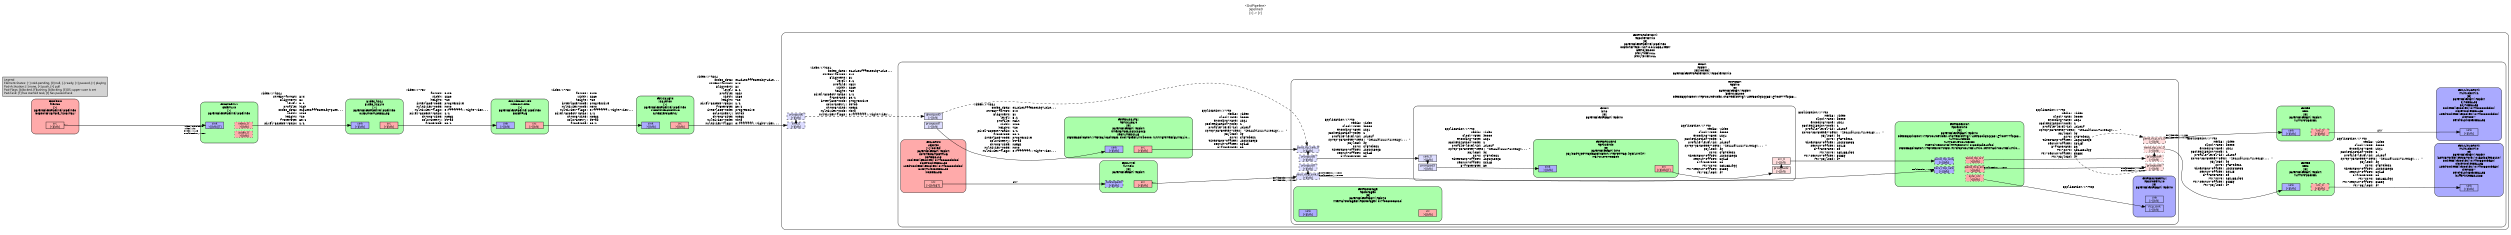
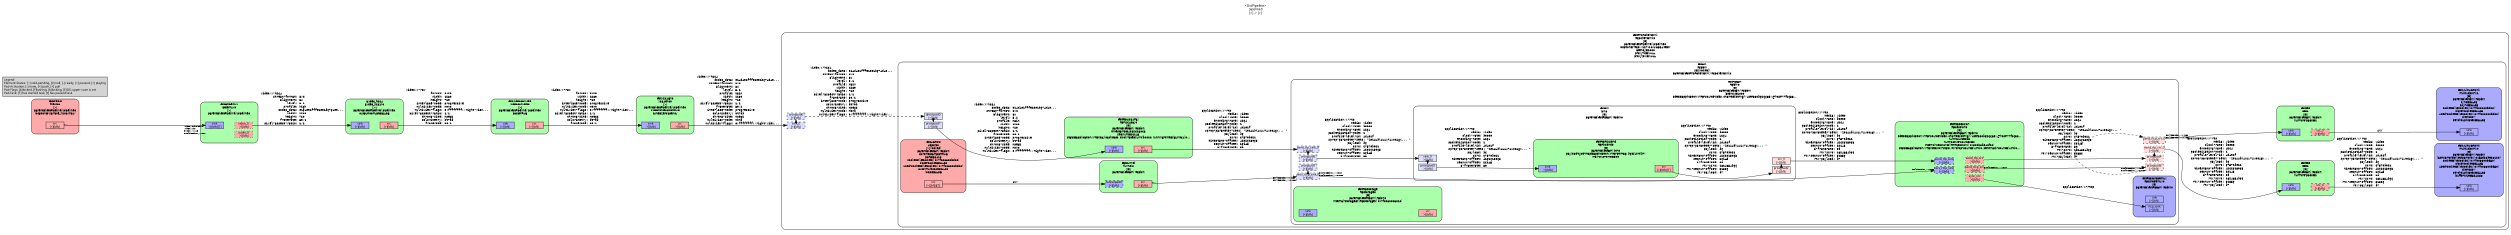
  digraph {
    fontname=sans
    fontsize=10
    label="<GstPipeline>\npipeline0\n[=] -> [>]"
    labelloc=t
    nodesep=.1
    rankdir=LR
    ranksep=.2
    node [color=black fillcolor="#aaaaff" fontname=sans fontsize=9 margin="0.0,0.0" shape=box style="filled,solid"]
    edge [fontname=monospace fontsize=9 labelfontsize=6]
    n1 [fillcolor="#ddddff" height=0.2 label="proxypad1\n[>][bfb]"]
    n2 [fillcolor="#ddddff" height=0.2 label="ghostpad0\n[>][bfb]"]
    n3 [height=0.2 label="sink\n[>][bfb]"]
    n4 [height=0.2 label="sink\n[>][bfb]"]
    n5 [height=0.2 label="sink\n[>][bfb]"]
    n6 [fillcolor="#ffaaaa" height=0.2 label="src_0\n[>][bfb]" style="filled,dashed"]
    n7 [height=0.2 label="sink\n[>][bfb]"]
    n8 [fillcolor="#ffaaaa" height=0.2 label="src_0\n[>][bfb]" style="filled,dashed"]
    n9 [fillcolor="#ffaaaa" height=0.2 label="src\n[>][bfb][T]"]
    n10 [height=0.2 label="sink\n[>][bfb]"]
    n11 [fillcolor="#ffaaaa" height=0.2 label="src\n[>][bfb]"]
    n12 [height=0.2 label="funnelpad0\n[>][bfb]" style="filled,dashed"]
    n13 [fillcolor="#ffaaaa" height=0.2 label="src\n[>][bfb]"]
    n14 [fillcolor="#ddddff" height=0.2 label="recv_rtcp_sink_0\n[>][bfb]" style="filled,dashed"]
    n15 [fillcolor="#ddddff" height=0.2 label="proxypad7\n[>][bfb]" style="filled,dashed"]
    n16 [fillcolor="#ddddff" height=0.2 label="send_rtp_sink_0\n[>][bfb]" style="filled,dashed"]
    n17 [fillcolor="#ddddff" height=0.2 label="proxypad5\n[>][bfb]" style="filled,dashed"]
    n18 [fillcolor="#ffdddd" height=0.2 label="proxypad4\n[>][bfb]" style="filled,dotted"]
    n19 [fillcolor="#ffdddd" height=0.2 label="send_rtp_src_0\n[>][bfb]" style="filled,dotted"]
    n20 [fillcolor="#ffdddd" height=0.2 label="proxypad6\n[>][bfb]" style="filled,dashed"]
    n21 [fillcolor="#ffdddd" height=0.2 label="send_rtcp_src_0\n[>][bfb]" style="filled,dashed"]
    n22 [fillcolor="#ddddff" height=0.2 label="proxypad3\n[>][bfb]"]
    n23 [fillcolor="#ddddff" height=0.2 label="sink_0\n[>][bfb]"]
    n24 [fillcolor="#ffdddd" height=0.2 label="proxypad2\n[>][bfb]"]
    n25 [fillcolor="#ffdddd" height=0.2 label="src_0\n[>][bfb]"]
    n26 [height=0.2 label="sink\n[>][bfb]"]
    n27 [fillcolor="#ffaaaa" height=0.2 label="src\n[>][bfb][T]"]
    n28 [height=0.2 label="sink\n[>][bfb]"]
    n29 [fillcolor="#ffaaaa" height=0.2 label="src\n[>][bfb]"]
    n30 [height=0.2 label="sink\n[>][bfb]"]
    n31 [height=0.2 label="rtcp_sink\n[>][bfb]"]
    n32 [height=0.2 label="send_rtp_sink\n[>][bfb]" style="filled,dashed"]
    n33 [height=0.2 label="recv_rtcp_sink\n[>][bfb]" style="filled,dashed"]
    n34 [fillcolor="#ffaaaa" height=0.2 label="send_rtp_src\n[>][bfb]" style="filled,dotted"]
    n35 [fillcolor="#ffaaaa" height=0.2 label="send_rtcp_src\n[>][bfb]" style="filled,dashed"]
    n36 [fillcolor="#ffaaaa" height=0.2 label="sync_src\n[>][bfb]" style="filled,dotted"]
    n37 [fillcolor="#ddddff" height=0.2 label="proxypad0\n[>][bfb]" style="filled,dashed"]
    n38 [fillcolor="#ddddff" height=0.2 label="sink_0\n[>][bfb]" style="filled,dashed"]
    n39 [height=0.2 label="sink\n[>][bfb]"]
    n40 [fillcolor="#ffaaaa" height=0.2 label="src\n[>][bfb]"]
    n41 [height=0.2 label="sink\n[>][bfb]"]
    n42 [fillcolor="#ffaaaa" height=0.2 label="src\n[>][bfb]"]
    n43 [height=0.2 label="sink\n[>][bfb]"]
    n44 [fillcolor="#ffaaaa" height=0.2 label="src\n[>][bfb]"]
    n45 [height=0.2 label="sink\n[<][bfb][T]"]
    n46 [fillcolor="#ffaaaa" height=0.2 label="video_0\n[>][bfb]" style="filled,dotted"]
    n47 [fillcolor="#ffaaaa" height=0.2 label="audio_0\n[>][bfb]" style="filled,dotted"]
    n48 [fillcolor="#ffaaaa" height=0.2 label="src\n[<][bfb]"]
    n49 [label="Legend\lElement-States: [~] void-pending, [0] null, [-] ready, [=] paused, [>] playing\lPad-Activation: [-] none, [>] push, [<] pull\lPad-Flags: [b]locked, [f]lushing, [b]locking, [E]OS; upper-case is set\lPad-Task: [T] has started task, [t] has paused task\l" margin="0.05,0.05" style=filled color="" fillcolor=""]
    subgraph cluster_1 {
      color=black
      fillcolor="#ffffff"
      fontname="Bitstream Vera Sans"
      fontsize=8
      label="GstRTSPClientSink\nrtspclientsink0\n[=]\nparent=(GstPipeline) pipeline0\nlocation=\"rtsp://127.0.0.1:8554/test\"\nlatency=1000\nproxy-id=NULL\nproxy-pw=NULL"
      style="filled,rounded"
      subgraph cluster_2 {
        color=black
        fillcolor="#ffffff"
        fontname="Bitstream Vera Sans"
        fontsize=8
        label="GstBin\nrtspbin\n[=](locked)\nparent=(GstRTSPClientSink) rtspclientsink0"
        style="filled,rounded"
        subgraph cluster_3 {
          color=black
          fillcolor="#ffffff"
          fontname="Bitstream Vera Sans"
          fontsize=8
          label=""
          style=invis
          n1
          n2
        }
        subgraph cluster_4 {
          color=black
          fillcolor="#aaaaff"
          fontname="Bitstream Vera Sans"
          fontsize=8
          label="GstMultiUDPSink\nmultiudpsink0\n[=]\nparent=(GstBin) rtspbin\nlast-sample=((GstSample*) 0x55d289e28120)\nsocket=((GSocket*) 0x7f008800be50)\nclose-socket=FALSE\nused-socket=((GSocket*) 0x7f008800be50)\nclients=\"\"\nsend-duplicates=FALSE\nbuffer-size=524288"
          style="filled,rounded"
          subgraph cluster_5 {
            color=black
            fillcolor="#aaaaff"
            fontname="Bitstream Vera Sans"
            fontsize=8
            label=""
            style=invis
            n3
          }
        }
        subgraph cluster_6 {
          color=black
          fillcolor="#aaaaff"
          fontname="Bitstream Vera Sans"
          fontsize=8
          label="GstMultiUDPSink\nmultiudpsink1\n[=]\nparent=(GstBin) rtspbin\nsync=FALSE\nasync=FALSE\nsocket=((GSocket*) 0x7f008800bd00)\nclose-socket=FALSE\nused-socket=((GSocket*) 0x7f008800bd00)\nclients=\"\"\nsend-duplicates=FALSE"
          style="filled,rounded"
          subgraph cluster_7 {
            color=black
            fillcolor="#aaaaff"
            fontname="Bitstream Vera Sans"
            fontsize=8
            label=""
            style=invis
            n4
          }
        }
        subgraph cluster_8 {
          color=black
          fillcolor="#aaffaa"
          fontname="Bitstream Vera Sans"
          fontsize=8
          label="GstTee\ntee1\n[=]\nparent=(GstBin) rtspbin\nnum-src-pads=1"
          style="filled,rounded"
          subgraph cluster_9 {
            color=black
            fillcolor="#aaffaa"
            fontname="Bitstream Vera Sans"
            fontsize=8
            label=""
            style=invis
            n5
          }
          subgraph cluster_10 {
            color=black
            fillcolor="#aaffaa"
            fontname="Bitstream Vera Sans"
            fontsize=8
            label=""
            style=invis
            n6
          }
        }
        subgraph cluster_11 {
          color=black
          fillcolor="#aaffaa"
          fontname="Bitstream Vera Sans"
          fontsize=8
          label="GstTee\ntee0\n[=]\nparent=(GstBin) rtspbin\nnum-src-pads=1"
          style="filled,rounded"
          subgraph cluster_12 {
            color=black
            fillcolor="#aaffaa"
            fontname="Bitstream Vera Sans"
            fontsize=8
            label=""
            style=invis
            n7
          }
          subgraph cluster_13 {
            color=black
            fillcolor="#aaffaa"
            fontname="Bitstream Vera Sans"
            fontsize=8
            label=""
            style=invis
            n8
          }
        }
        subgraph cluster_14 {
          color=black
          fillcolor="#ffaaaa"
          fontname="Bitstream Vera Sans"
          fontsize=8
          label="GstUDPSrc\nudpsrc0\n[>](locked)\nparent=(GstBin) rtspbin\ndo-timestamp=TRUE\nport=33415\nsocket=((GSocket*) 0x7f008800bd00)\nclose-socket=FALSE\nused-socket=((GSocket*) 0x7f008800bd00)\nauto-multicast=FALSE\nloop=FALSE"
          style="filled,rounded"
          subgraph cluster_15 {
            color=black
            fillcolor="#ffaaaa"
            fontname="Bitstream Vera Sans"
            fontsize=8
            label=""
            style=invis
            n9
          }
        }
        subgraph cluster_16 {
          color=black
          fillcolor="#aaffaa"
          fontname="Bitstream Vera Sans"
          fontsize=8
          label="GstRtpH264Pay\nrtph264pay0\n[=]\nparent=(GstBin) rtspbin\ntimestamp=4262613063\nseqnum=26145\nstats=application/x-rtp-payload-stats, clock-rate=(uint)90000, running-time=(guint64)0…"
          style="filled,rounded"
          subgraph cluster_17 {
            color=black
            fillcolor="#aaffaa"
            fontname="Bitstream Vera Sans"
            fontsize=8
            label=""
            style=invis
            n10
          }
          subgraph cluster_18 {
            color=black
            fillcolor="#aaffaa"
            fontname="Bitstream Vera Sans"
            fontsize=8
            label=""
            style=invis
            n11
          }
        }
        subgraph cluster_19 {
          color=black
          fillcolor="#aaffaa"
          fontname="Bitstream Vera Sans"
          fontsize=8
          label="GstFunnel\nfunnel0\n[=]\nparent=(GstBin) rtspbin"
          style="filled,rounded"
          subgraph cluster_20 {
            color=black
            fillcolor="#aaffaa"
            fontname="Bitstream Vera Sans"
            fontsize=8
            label=""
            style=invis
            n12
          }
          subgraph cluster_21 {
            color=black
            fillcolor="#aaffaa"
            fontname="Bitstream Vera Sans"
            fontsize=8
            label=""
            style=invis
            n13
          }
        }
        subgraph cluster_22 {
          color=black
          fillcolor="#ffffff"
          fontname="Bitstream Vera Sans"
          fontsize=8
          label="GstRtpBin\nrtpbin0\n[=]\nparent=(GstBin) rtspbin\nlatency=1000\nsdes=application/x-rtp-source-sdes, cname=(string)\\\"user3809626685\\\\@host-77f2638…"
          style="filled,rounded"
          subgraph cluster_23 {
            color=black
            fillcolor="#ffffff"
            fontname="Bitstream Vera Sans"
            fontsize=8
            label=""
            style=invis
            n14
            n15
            n16
            n17
          }
          subgraph cluster_24 {
            color=black
            fillcolor="#ffffff"
            fontname="Bitstream Vera Sans"
            fontsize=8
            label=""
            style=invis
            n18
            n19
            n20
            n21
          }
          subgraph cluster_25 {
            color=black
            fillcolor="#ffffff"
            fontname="Bitstream Vera Sans"
            fontsize=8
            label="GstBin\nbin0\n[=]\nparent=(GstRtpBin) rtpbin0"
            style="filled,rounded"
            subgraph cluster_26 {
              color=black
              fillcolor="#ffffff"
              fontname="Bitstream Vera Sans"
              fontsize=8
              label=""
              style=invis
              n22
              n23
            }
            subgraph cluster_27 {
              color=black
              fillcolor="#ffffff"
              fontname="Bitstream Vera Sans"
              fontsize=8
              label=""
              style=invis
              n24
              n25
            }
            subgraph cluster_28 {
              color=black
              fillcolor="#aaffaa"
              fontname="Bitstream Vera Sans"
              fontsize=8
              label="GstRtpRtxSend\nrtprtxsend0\n[=]\nparent=(GstBin) bin0\npayload-type-map=application/x-rtp-pt-map, 96=(uint)97;\nmax-size-time=500"
              style="filled,rounded"
              subgraph cluster_29 {
                color=black
                fillcolor="#aaffaa"
                fontname="Bitstream Vera Sans"
                fontsize=8
                label=""
                style=invis
                n26
              }
              subgraph cluster_30 {
                color=black
                fillcolor="#aaffaa"
                fontname="Bitstream Vera Sans"
                fontsize=8
                label=""
                style=invis
                n27
              }
            }
          }
          subgraph cluster_31 {
            color=black
            fillcolor="#aaffaa"
            fontname="Bitstream Vera Sans"
            fontsize=8
            label="GstRtpStorage\nrtpstorage0\n[=]\nparent=(GstRtpBin) rtpbin0\ninternal-storage=((RtpStorage*) 0x7f008000a010)"
            style="filled,rounded"
            subgraph cluster_32 {
              color=black
              fillcolor="#aaffaa"
              fontname="Bitstream Vera Sans"
              fontsize=8
              label=""
              style=invis
              n28
            }
            subgraph cluster_33 {
              color=black
              fillcolor="#aaffaa"
              fontname="Bitstream Vera Sans"
              fontsize=8
              label=""
              style=invis
              n29
            }
          }
          subgraph cluster_34 {
            color=black
            fillcolor="#aaaaff"
            fontname="Bitstream Vera Sans"
            fontsize=8
            label="GstRtpSsrcDemux\nrtpssrcdemux0\n[=]\nparent=(GstRtpBin) rtpbin0"
            style="filled,rounded"
            subgraph cluster_35 {
              color=black
              fillcolor="#aaaaff"
              fontname="Bitstream Vera Sans"
              fontsize=8
              label=""
              style=invis
              n30
              n31
            }
          }
          subgraph cluster_36 {
            color=black
            fillcolor="#aaffaa"
            fontname="Bitstream Vera Sans"
            fontsize=8
            label="GstRtpSession\nrtpsession0\n[=]\nparent=(GstRtpBin) rtpbin0\nsdes=application/x-rtp-source-sdes, cname=(string)\\\"user3809626685\\\\@host-77f2638…\nnum-sources=2\nnum-active-sources=2\ninternal-session=((RTPSession*) 0x55d289e40f20)\nstats=application/x-rtp-session-stats, rtx-drop-count=(uint)0, sent-nack-count=(uint)0…"
            style="filled,rounded"
            subgraph cluster_37 {
              color=black
              fillcolor="#aaffaa"
              fontname="Bitstream Vera Sans"
              fontsize=8
              label=""
              style=invis
              n32
              n33
            }
            subgraph cluster_38 {
              color=black
              fillcolor="#aaffaa"
              fontname="Bitstream Vera Sans"
              fontsize=8
              label=""
              style=invis
              n34
              n35
              n36
            }
          }
        }
      }
      subgraph cluster_39 {
        color=black
        fillcolor="#ffffff"
        fontname="Bitstream Vera Sans"
        fontsize=8
        label=""
        style=invis
        n37
        n38
      }
    }
    subgraph cluster_40 {
      color=black
      fillcolor="#aaffaa"
      fontname="Bitstream Vera Sans"
      fontsize=8
      label="GstX264Enc\nx264enc0\n[>]\nparent=(GstPipeline) pipeline0\nsliced-threads=TRUE\ntune=zerolatency"
      style="filled,rounded"
      subgraph cluster_41 {
        color=black
        fillcolor="#aaffaa"
        fontname="Bitstream Vera Sans"
        fontsize=8
        label=""
        style=invis
        n39
      }
      subgraph cluster_42 {
        color=black
        fillcolor="#aaffaa"
        fontname="Bitstream Vera Sans"
        fontsize=8
        label=""
        style=invis
        n40
      }
    }
    subgraph cluster_43 {
      color=black
      fillcolor="#aaffaa"
      fontname="Bitstream Vera Sans"
      fontsize=8
      label="GstVideoConvert\nvideoconvert0\n[>]\nparent=(GstPipeline) pipeline0\nqos=TRUE"
      style="filled,rounded"
      subgraph cluster_44 {
        color=black
        fillcolor="#aaffaa"
        fontname="Bitstream Vera Sans"
        fontsize=8
        label=""
        style=invis
        n41
      }
      subgraph cluster_45 {
        color=black
        fillcolor="#aaffaa"
        fontname="Bitstream Vera Sans"
        fontsize=8
        label=""
        style=invis
        n42
      }
    }
    subgraph cluster_46 {
      color=black
      fillcolor="#aaffaa"
      fontname="Bitstream Vera Sans"
      fontsize=8
      label="avdec_h264\navdec_h264-0\n[>]\nparent=(GstPipeline) pipeline0\noutput-corrupt=FALSE"
      style="filled,rounded"
      subgraph cluster_47 {
        color=black
        fillcolor="#aaffaa"
        fontname="Bitstream Vera Sans"
        fontsize=8
        label=""
        style=invis
        n43
      }
      subgraph cluster_48 {
        color=black
        fillcolor="#aaffaa"
        fontname="Bitstream Vera Sans"
        fontsize=8
        label=""
        style=invis
        n44
      }
    }
    subgraph cluster_49 {
      color=black
      fillcolor="#aaffaa"
      fontname="Bitstream Vera Sans"
      fontsize=8
      label="GstQTDemux\nqtdemux0\n[>]\nparent=(GstPipeline) pipeline0"
      style="filled,rounded"
      subgraph cluster_50 {
        color=black
        fillcolor="#aaffaa"
        fontname="Bitstream Vera Sans"
        fontsize=8
        label=""
        style=invis
        n45
      }
      subgraph cluster_51 {
        color=black
        fillcolor="#aaffaa"
        fontname="Bitstream Vera Sans"
        fontsize=8
        label=""
        style=invis
        n46
        n47
      }
    }
    subgraph cluster_52 {
      color=black
      fillcolor="#ffaaaa"
      fontname="Bitstream Vera Sans"
      fontsize=8
      label="GstFileSrc\nfilesrc0\n[>]\nparent=(GstPipeline) pipeline0\nlocation=\"sample_720p.mp4\""
      style="filled,rounded"
      subgraph cluster_53 {
        color=black
        fillcolor="#ffaaaa"
        fontname="Bitstream Vera Sans"
        fontsize=8
        label=""
        style=invis
        n48
      }
    }
    n1 -> n10 [label="video/x-h264\l          codec_data: 014d401fffe1001b674d40...\l       stream-format: avc\l           alignment: au\l               level: 3.1\l             profile: main\l               width: 1280\l              height: 720\l  pixel-aspect-ratio: 1/1\l           framerate: 30/1\l      interlace-mode: progressive\l         colorimetry: bt709\l         chroma-site: mpeg2\l      multiview-mode: mono\l     multiview-flags: 0:ffffffff:/right-view...\l"]
-   n2 -> n16 [minlen=0 style=dashed]
+   n2 -> n1 [minlen=0 style=dashed]
    n5 -> n6 [style=invis]
    n6 -> n4 [label=ANY]
    n7 -> n8 [style=invis]
    n8 -> n3 [label="application/x-rtp\l               media: video\l          clock-rate: 90000\l       encoding-name: H264\l  packetization-mode: 1\l    profile-level-id: 4d401f\l  sprop-parameter-sets: \"Z01AH9kAUAW7AWoCAgK... \"\l             payload: 96\l                ssrc: 675709021\l    timestamp-offset: 4262613063\l       seqnum-offset: 26145\l         a-framerate: 30\l            rtx-ssrc: 1824854966\l   rtx-seqnum-offset: 31356\l         rtx-payload: 97\l"]
    n9 -> n12 [label=ANY]
    n10 -> n11 [style=invis]
    n11 -> n16 [label="application/x-rtp\l               media: video\l          clock-rate: 90000\l       encoding-name: H264\l  packetization-mode: 1\l    profile-level-id: 4d401f\l  sprop-parameter-sets: \"Z01AH9kAUAW7AWoCAgK... \"\l             payload: 96\l                ssrc: 675709021\l    timestamp-offset: 4262613063\l       seqnum-offset: 26145\l         a-framerate: 30\l"]
    n12 -> n13 [style=invis]
    n13 -> n14 [headlabel="application/x-rtcp\lapplication/x-srtcp\l" label="                                                  " labelangle=0 labeldistance=10 taillabel=ANY]
    n14 -> n15 [minlen=0 style=dashed]
    n14 -> n33 [headlabel="application/x-rtcp\l" label="                                                  " labelangle=0 labeldistance=10 taillabel="application/x-rtcp\lapplication/x-srtcp\l"]
    n16 -> n17 [minlen=0 style=dashed]
    n16 -> n19 [style=invis]
    n17 -> n23 [label="application/x-rtp\l               media: video\l          clock-rate: 90000\l       encoding-name: H264\l  packetization-mode: 1\l    profile-level-id: 4d401f\l  sprop-parameter-sets: \"Z01AH9kAUAW7AWoCAgK... \"\l             payload: 96\l                ssrc: 675709021\l    timestamp-offset: 4262613063\l       seqnum-offset: 26145\l         a-framerate: 30\l"]
    n18 -> n19 [minlen=0 style=dashed]
    n19 -> n7 [label="application/x-rtp\l               media: video\l          clock-rate: 90000\l       encoding-name: H264\l  packetization-mode: 1\l    profile-level-id: 4d401f\l  sprop-parameter-sets: \"Z01AH9kAUAW7AWoCAgK... \"\l             payload: 96\l                ssrc: 675709021\l    timestamp-offset: 4262613063\l       seqnum-offset: 26145\l         a-framerate: 30\l            rtx-ssrc: 1824854966\l   rtx-seqnum-offset: 31356\l         rtx-payload: 97\l"]
    n20 -> n21 [minlen=0 style=dashed]
    n21 -> n5 [headlabel=ANY label="                                                  " labelangle=0 labeldistance=10 taillabel="application/x-rtcp\lapplication/x-srtcp\l"]
    n22 -> n26 [label="application/x-rtp\l               media: video\l          clock-rate: 90000\l       encoding-name: H264\l  packetization-mode: 1\l    profile-level-id: 4d401f\l  sprop-parameter-sets: \"Z01AH9kAUAW7AWoCAgK... \"\l             payload: 96\l                ssrc: 675709021\l    timestamp-offset: 4262613063\l       seqnum-offset: 26145\l         a-framerate: 30\l"]
    n23 -> n22 [minlen=0 style=dashed]
    n23 -> n25 [style=invis]
    n24 -> n25 [minlen=0 style=dashed]
    n25 -> n32 [label="application/x-rtp\l               media: video\l          clock-rate: 90000\l       encoding-name: H264\l  packetization-mode: 1\l    profile-level-id: 4d401f\l  sprop-parameter-sets: \"Z01AH9kAUAW7AWoCAgK... \"\l             payload: 96\l                ssrc: 675709021\l    timestamp-offset: 4262613063\l       seqnum-offset: 26145\l         a-framerate: 30\l            rtx-ssrc: 1824854966\l   rtx-seqnum-offset: 31356\l         rtx-payload: 97\l"]
    n26 -> n27 [style=invis]
    n27 -> n24 [label="application/x-rtp\l               media: video\l          clock-rate: 90000\l       encoding-name: H264\l  packetization-mode: 1\l    profile-level-id: 4d401f\l  sprop-parameter-sets: \"Z01AH9kAUAW7AWoCAgK... \"\l             payload: 96\l                ssrc: 675709021\l    timestamp-offset: 4262613063\l       seqnum-offset: 26145\l         a-framerate: 30\l            rtx-ssrc: 1824854966\l   rtx-seqnum-offset: 31356\l         rtx-payload: 97\l"]
    n28 -> n29 [style=invis]
    n32 -> n34 [style=invis]
    n34 -> n18 [label="application/x-rtp\l               media: video\l          clock-rate: 90000\l       encoding-name: H264\l  packetization-mode: 1\l    profile-level-id: 4d401f\l  sprop-parameter-sets: \"Z01AH9kAUAW7AWoCAgK... \"\l             payload: 96\l                ssrc: 675709021\l    timestamp-offset: 4262613063\l       seqnum-offset: 26145\l         a-framerate: 30\l            rtx-ssrc: 1824854966\l   rtx-seqnum-offset: 31356\l         rtx-payload: 97\l"]
    n35 -> n20 [headlabel="application/x-rtcp\lapplication/x-srtcp\l" label="                                                  " labelangle=0 labeldistance=10 taillabel="application/x-rtcp\l"]
    n36 -> n31 [label="application/x-rtcp\l"]
    n37 -> n2 [label="video/x-h264\l          codec_data: 014d401fffe1001b674d40...\l       stream-format: avc\l           alignment: au\l               level: 3.1\l             profile: main\l               width: 1280\l              height: 720\l  pixel-aspect-ratio: 1/1\l           framerate: 30/1\l      interlace-mode: progressive\l         colorimetry: bt709\l         chroma-site: mpeg2\l      multiview-mode: mono\l     multiview-flags: 0:ffffffff:/right-view...\l" style=dashed]
    n38 -> n37 [minlen=0 style=dashed]
    n39 -> n40 [style=invis]
    n40 -> n38 [label="video/x-h264\l          codec_data: 014d401fffe1001b674d40...\l       stream-format: avc\l           alignment: au\l               level: 3.1\l             profile: main\l               width: 1280\l              height: 720\l  pixel-aspect-ratio: 1/1\l           framerate: 30/1\l      interlace-mode: progressive\l         colorimetry: bt709\l         chroma-site: mpeg2\l      multiview-mode: mono\l     multiview-flags: 0:ffffffff:/right-view...\l"]
    n41 -> n42 [style=invis]
    n42 -> n39 [label="video/x-raw\l              format: I420\l               width: 1280\l              height: 720\l      interlace-mode: progressive\l      multiview-mode: mono\l     multiview-flags: 0:ffffffff:/right-view...\l  pixel-aspect-ratio: 1/1\l         chroma-site: mpeg2\l         colorimetry: bt709\l           framerate: 30/1\l"]
    n43 -> n44 [style=invis]
    n44 -> n41 [label="video/x-raw\l              format: I420\l               width: 1280\l              height: 720\l      interlace-mode: progressive\l      multiview-mode: mono\l     multiview-flags: 0:ffffffff:/right-view...\l  pixel-aspect-ratio: 1/1\l         chroma-site: mpeg2\l         colorimetry: bt709\l           framerate: 30/1\l"]
    n45 -> n46 [style=invis]
    n46 -> n43 [label="video/x-h264\l       stream-format: avc\l           alignment: au\l               level: 3.1\l             profile: high\l          codec_data: 0164001fffe10019676400...\l               width: 1280\l              height: 720\l           framerate: 30/1\l  pixel-aspect-ratio: 1/1\l"]
    n48 -> n45 [headlabel="video/quicktime\lvideo/mj2\laudio/x-m4a\lapplication/x-3gp\l" label="                                                  " labelangle=0 labeldistance=10 taillabel=ANY]
  }
